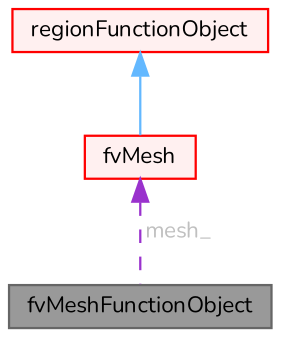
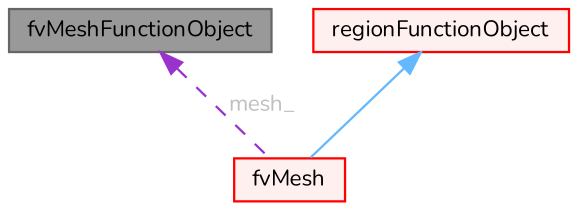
  digraph {
    fontname=Nunito
    node [color=red fillcolor="#FFF0F0" fontname=Nunito fontsize=10 shape=box style=filled]
    edge [dir=back fontname=Nunito fontsize=10 labelfontname=Helvetica labelfontsize=10]
    n1 [color=gray40 fillcolor=grey60 fontcolor=black height=0.2 label=fvMeshFunctionObject width=0.4]
    n2 [height=0.2 label=regionFunctionObject width=0.4]
    n3 [height=0.2 label=fvMesh width=0.4]
    n2 -> n3 [color=steelblue1 style=solid]
-   n3 -> n1 [color=darkorchid3 fontcolor=grey label=" mesh_" style=dashed]
+   n1 -> n3 [color=darkorchid3 fontcolor=grey label=" mesh_" style=dashed]
  }
